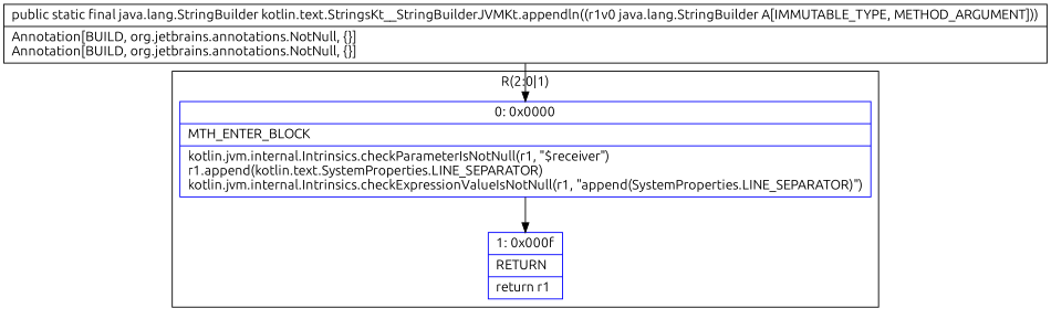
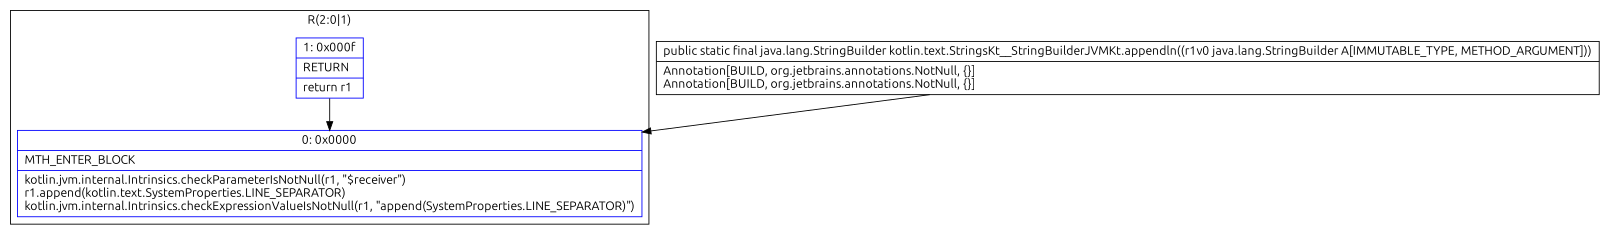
  digraph {
    fontname=Ubuntu
    node [color=blue shape=record fontname=Ubuntu]
    edge [fontname=Ubuntu]
    n1 [label="{0\:\ 0x0000|MTH_ENTER_BLOCK\l|kotlin.jvm.internal.Intrinsics.checkParameterIsNotNull(r1, \"$receiver\")\lr1.append(kotlin.text.SystemProperties.LINE_SEPARATOR)\lkotlin.jvm.internal.Intrinsics.checkExpressionValueIsNotNull(r1, \"append(SystemProperties.LINE_SEPARATOR)\")\l}"]
    n2 [label="{1\:\ 0x000f|RETURN\l|return r1\l}"]
    n3 [label="{public static final java.lang.StringBuilder kotlin.text.StringsKt__StringBuilderJVMKt.appendln((r1v0 java.lang.StringBuilder A[IMMUTABLE_TYPE, METHOD_ARGUMENT]))  | Annotation[BUILD, org.jetbrains.annotations.NotNull, \{\}]\lAnnotation[BUILD, org.jetbrains.annotations.NotNull, \{\}]\l}" color=""]
    subgraph cluster_1 {
      label="R(2:0|1)"
      n1
      n2
    }
-   n1 -> n2
+   n2 -> n1
    n3 -> n1
  }
